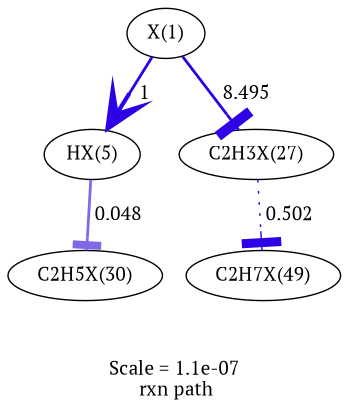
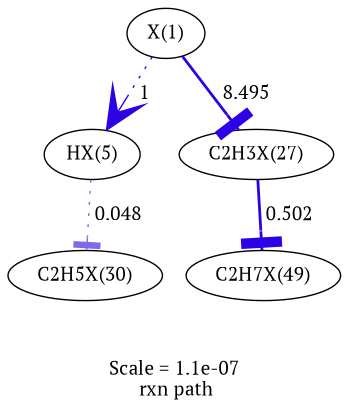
  digraph {
    fontname="PT Serif"
    label="Scale = 1.1e-07\l rxn path"
    node [fontname="PT Serif"]
    edge [arrowhead=tee fontname="PT Serif" style=bold]
    n1 [label="X(1)"]
    n2 [label="HX(5)"]
    n3 [label="C2H3X(27)"]
    n4 [label="C2H5X(30)"]
    n5 [label="C2H7X(49)"]
-   n1 -> n2 [arrowhead=vee arrowsize=3 color="0.7, 1.5, 0.9" label=" 1"]
+   n1 -> n2 [arrowhead=vee arrowsize=3 color="0.7, 1.5, 0.9" label=" 1" style=dotted]
    n1 -> n3 [arrowsize=2.73 color="0.7, 0.995, 0.9" label=" 8.495"]
-   n2 -> n4 [arrowsize=1.85 color="0.7, 0.548, 0.9" label=" 0.048"]
-   n3 -> n5 [arrowsize=2.74 color="0.7, 1, 0.9" label=" 0.502" style=dotted]
+   n2 -> n4 [arrowsize=1.85 color="0.7, 0.548, 0.9" label=" 0.048" style=dotted]
+   n3 -> n5 [arrowsize=2.74 color="0.7, 1, 0.9" label=" 0.502"]
  }
